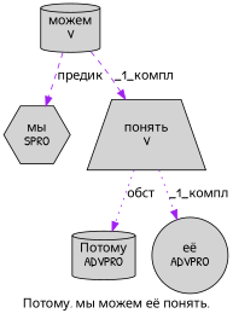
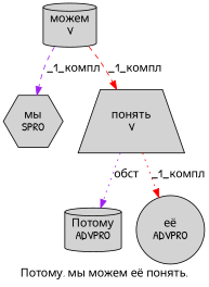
  digraph {
    fontname="Patrick Hand"
    label="Потому, мы можем её понять."
    node [fillcolor=lightgray fontname="Patrick Hand" penwidth=1 shape=cylinder style=filled]
    edge [color=purple fontname="Patrick Hand" style=dashed]
    n1 [label="Потому\nADVPRO"]
    n2 [label="мы\nSPRO" shape=hexagon]
    n3 [label="можем\nV"]
    n4 [label="понять\nV" shape=trapezium]
    n5 [label="её\nADVPRO" shape=circle]
-   n3 -> n2 [label="предик"]
-   n3 -> n4 [label="_1_компл"]
+   n3 -> n2 [label="_1_компл"]
+   n3 -> n4 [color=red label="_1_компл"]
    n4 -> n1 [label="обст" style=dotted]
-   n4 -> n5 [label="_1_компл" style=dotted]
+   n4 -> n5 [color=red label="_1_компл" style=dotted]
  }
